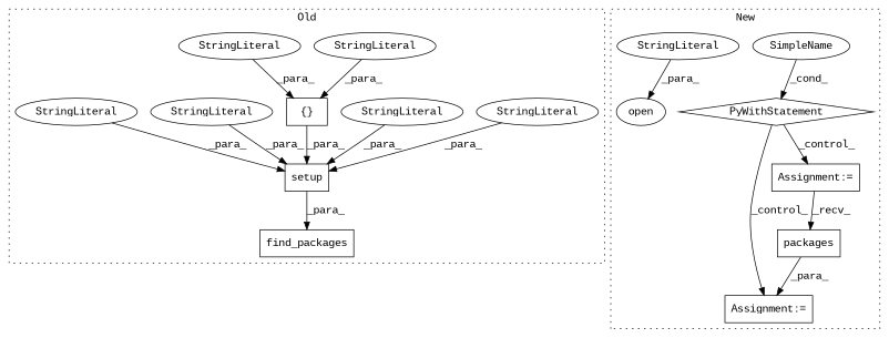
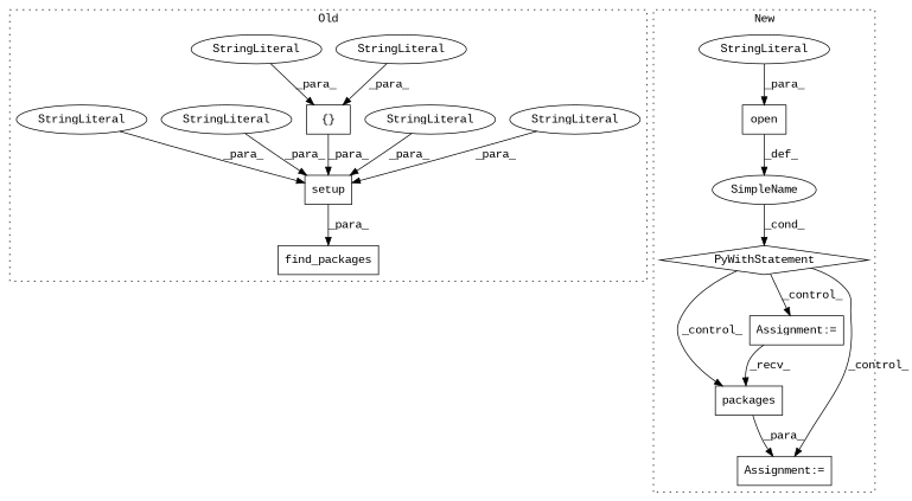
  digraph {
    fontname="Liberation Mono"
    node [a=45 fontname="Liberation Mono" shape=ellipse]
    edge [fontname="Liberation Mono"]
    n1 [a=32 l="14,1" label=find_packages s="1753,1845" shape=box]
    n2 [a=32 l="6,1" label=setup s="949,2086" shape=box]
    n3 [a=4 l="1,1" label="{}" s="1194,1580" shape=box]
    n4 [l=16 label=StringLiteral s=1008]
    n5 [l=34 label=StringLiteral s=1229]
    n6 [l=41 label=StringLiteral s=1582]
    n7 [l=39 label=StringLiteral s=1501]
    n8 [l=7 label=StringLiteral s=968]
    n9 [l=61 label=StringLiteral s=1114]
    n10 [a=32 l=6 label=packages s=320 shape=box]
    n11 [a=42 label=SimpleName]
    n12 [a=7 l=1 label="Assignment:=" s=314 shape=box]
    n13 [a=104 l="10,2" label=PyWithStatement s="222,250" shape=diamond]
    n14 [a=7 l=4 label="Assignment:=" s=286 shape=box]
-   n15 [a=32 l="5,1" label=open s="232,249"]
+   n15 [a=32 l="5,1" label=open s="232,249" shape=box]
    n16 [l=12 label=StringLiteral s=237]
    subgraph cluster_1 {
      label=Old
      style=dotted
      n1
      n2
      n3
      n4
      n5
      n6
      n7
      n8
      n9
    }
    subgraph cluster_2 {
      label=New
      style=dotted
      n10
      n11
      n12
      n13
      n14
      n15
      n16
    }
    n2 -> n1 [label=_para_]
    n3 -> n2 [label=_para_]
    n4 -> n2 [label=_para_]
    n5 -> n3 [label=_para_]
    n6 -> n2 [label=_para_]
    n7 -> n3 [label=_para_]
    n8 -> n2 [label=_para_]
    n9 -> n2 [label=_para_]
    n10 -> n12 [label=_para_]
    n11 -> n13 [label=_cond_]
+   n13 -> n10 [label=_control_]
    n13 -> n12 [label=_control_]
    n13 -> n14 [label=_control_]
    n14 -> n10 [label=_recv_]
+   n15 -> n11 [label=_def_]
    n16 -> n15 [label=_para_]
  }
